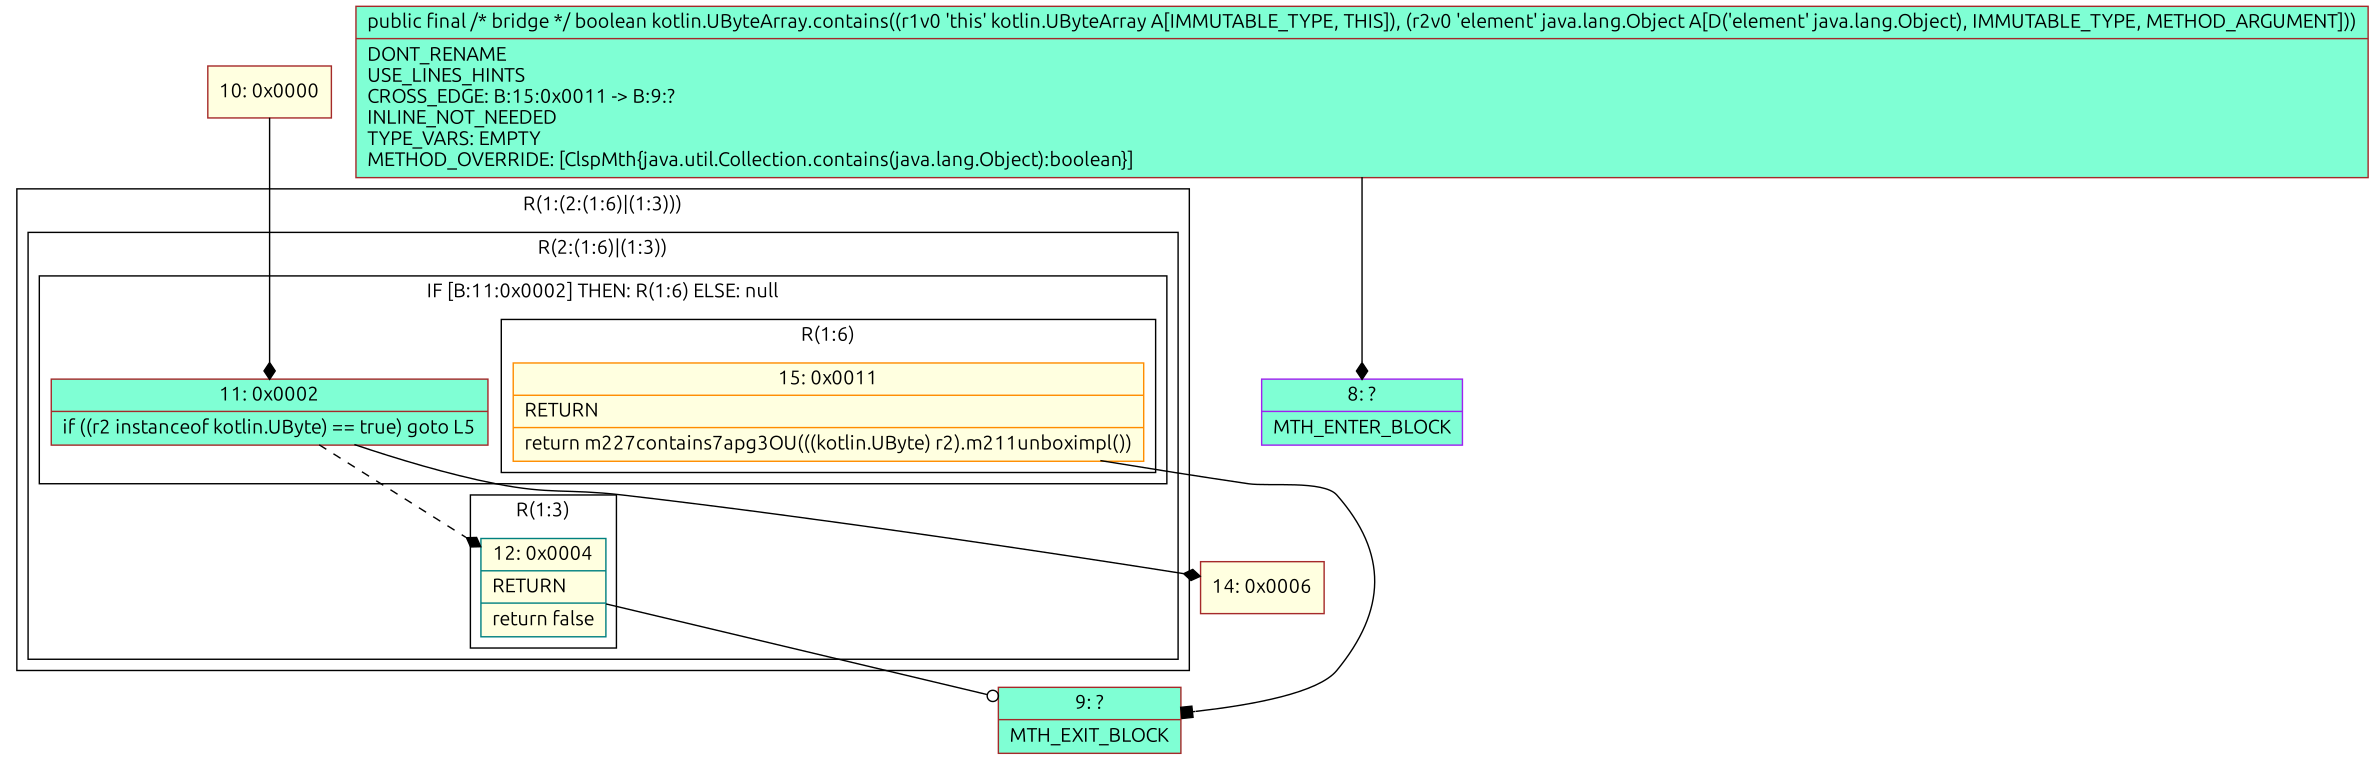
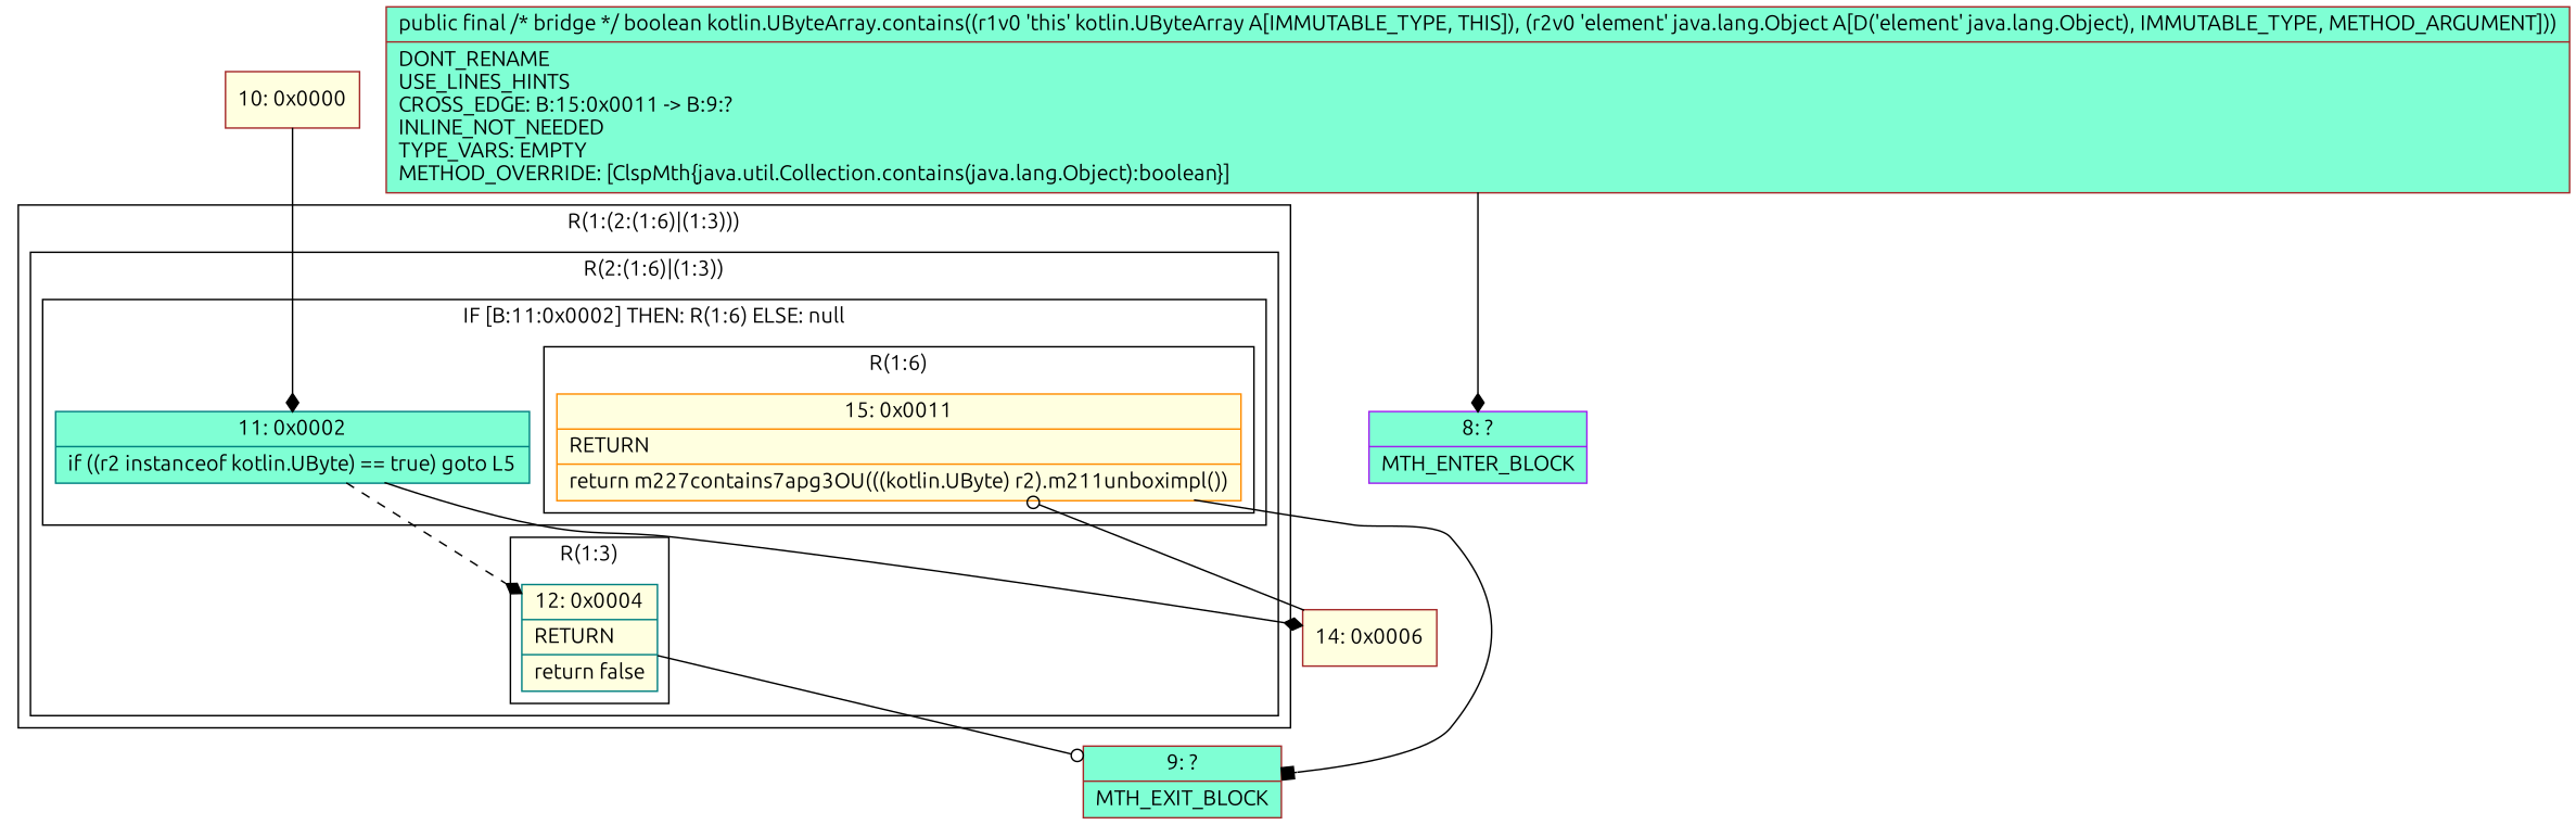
  digraph {
    fontname=Ubuntu
    node [color=brown fillcolor=lightyellow fontname=Ubuntu shape=record style=filled]
    edge [arrowhead=diamond fontname=Ubuntu]
    n1 [color=darkorange label="{15\:\ 0x0011|RETURN\l|return m227contains7apg3OU(((kotlin.UByte) r2).m211unboximpl())\l}"]
-   n2 [fillcolor=aquamarine label="{11\:\ 0x0002|if ((r2 instanceof kotlin.UByte) == true) goto L5\l}"]
+   n2 [color=teal fillcolor=aquamarine label="{11\:\ 0x0002|if ((r2 instanceof kotlin.UByte) == true) goto L5\l}"]
    n3 [color=teal label="{12\:\ 0x0004|RETURN\l|return false\l}"]
    n4 [fillcolor=aquamarine label="{9\:\ ?|MTH_EXIT_BLOCK\l}"]
    n5 [label="{14\:\ 0x0006}"]
    n6 [color=purple fillcolor=aquamarine label="{8\:\ ?|MTH_ENTER_BLOCK\l}"]
    n7 [label="{10\:\ 0x0000}"]
    n8 [fillcolor=aquamarine label="{public final \/* bridge *\/ boolean kotlin.UByteArray.contains((r1v0 'this' kotlin.UByteArray A[IMMUTABLE_TYPE, THIS]), (r2v0 'element' java.lang.Object A[D('element' java.lang.Object), IMMUTABLE_TYPE, METHOD_ARGUMENT]))  | DONT_RENAME\lUSE_LINES_HINTS\lCROSS_EDGE: B:15:0x0011 \-\> B:9:?\lINLINE_NOT_NEEDED\lTYPE_VARS: EMPTY\lMETHOD_OVERRIDE: [ClspMth\{java.util.Collection.contains(java.lang.Object):boolean\}]\l}"]
    subgraph cluster_1 {
      label="R(1:(2:(1:6)|(1:3)))"
      subgraph cluster_2 {
        label="R(2:(1:6)|(1:3))"
        subgraph cluster_3 {
          label="IF [B:11:0x0002] THEN: R(1:6) ELSE: null"
          n2
          subgraph cluster_4 {
            label="R(1:6)"
            n1
          }
        }
        subgraph cluster_5 {
          label="R(1:3)"
          n3
        }
      }
    }
    n1 -> n4 [arrowhead=box]
    n2 -> n3 [style=dashed]
    n2 -> n5
    n3 -> n4 [arrowhead=odot]
+   n5 -> n1 [arrowhead=odot]
    n7 -> n2
    n8 -> n6
  }
